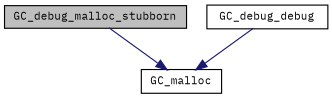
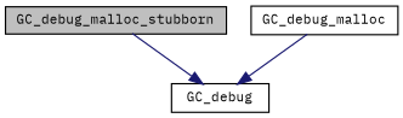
  digraph {
    fontname="IBM Plex Mono"
    rankdir=TB
    node [color=black fillcolor=white fontname="IBM Plex Mono" fontsize=10 shape=record style=filled]
    edge [color=midnightblue fontname="IBM Plex Mono" fontsize=10 labelfontname=Helvetica labelfontsize=10 style=solid]
    n1 [fillcolor=grey75 fontcolor=black height=0.2 label=GC_debug_malloc_stubborn width=0.4]
-   n2 [height=0.2 label=GC_malloc width=0.4]
-   n3 [height=0.2 label=GC_debug_debug width=0.4]
+   n2 [height=0.2 label=GC_debug width=0.4]
+   n3 [height=0.2 label=GC_debug_malloc width=0.4]
    n1 -> n2
    n3 -> n2
  }
